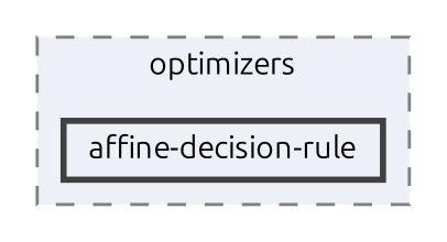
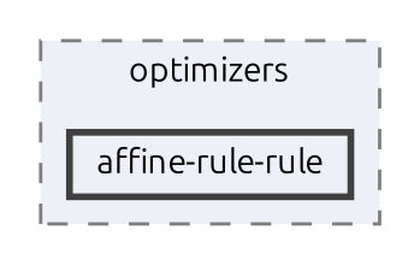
  digraph {
    compound=true
    fontname=Ubuntu
-   n1 [color=grey25 fillcolor="#edf0f7" fontname=Ubuntu fontsize=10 height=0.2 label="affine-decision-rule" shape=box style="filled,bold" width=0.4]
+   n1 [color=grey25 fillcolor="#edf0f7" fontname=Ubuntu fontsize=10 height=0.2 label="affine-rule-rule" shape=box style="filled,bold" width=0.4]
    subgraph cluster_1 {
      bgcolor="#edf0f7"
      fontsize=10
      label=optimizers
      pencolor=grey50
      style="filled,dashed"
      n1
    }
  }
